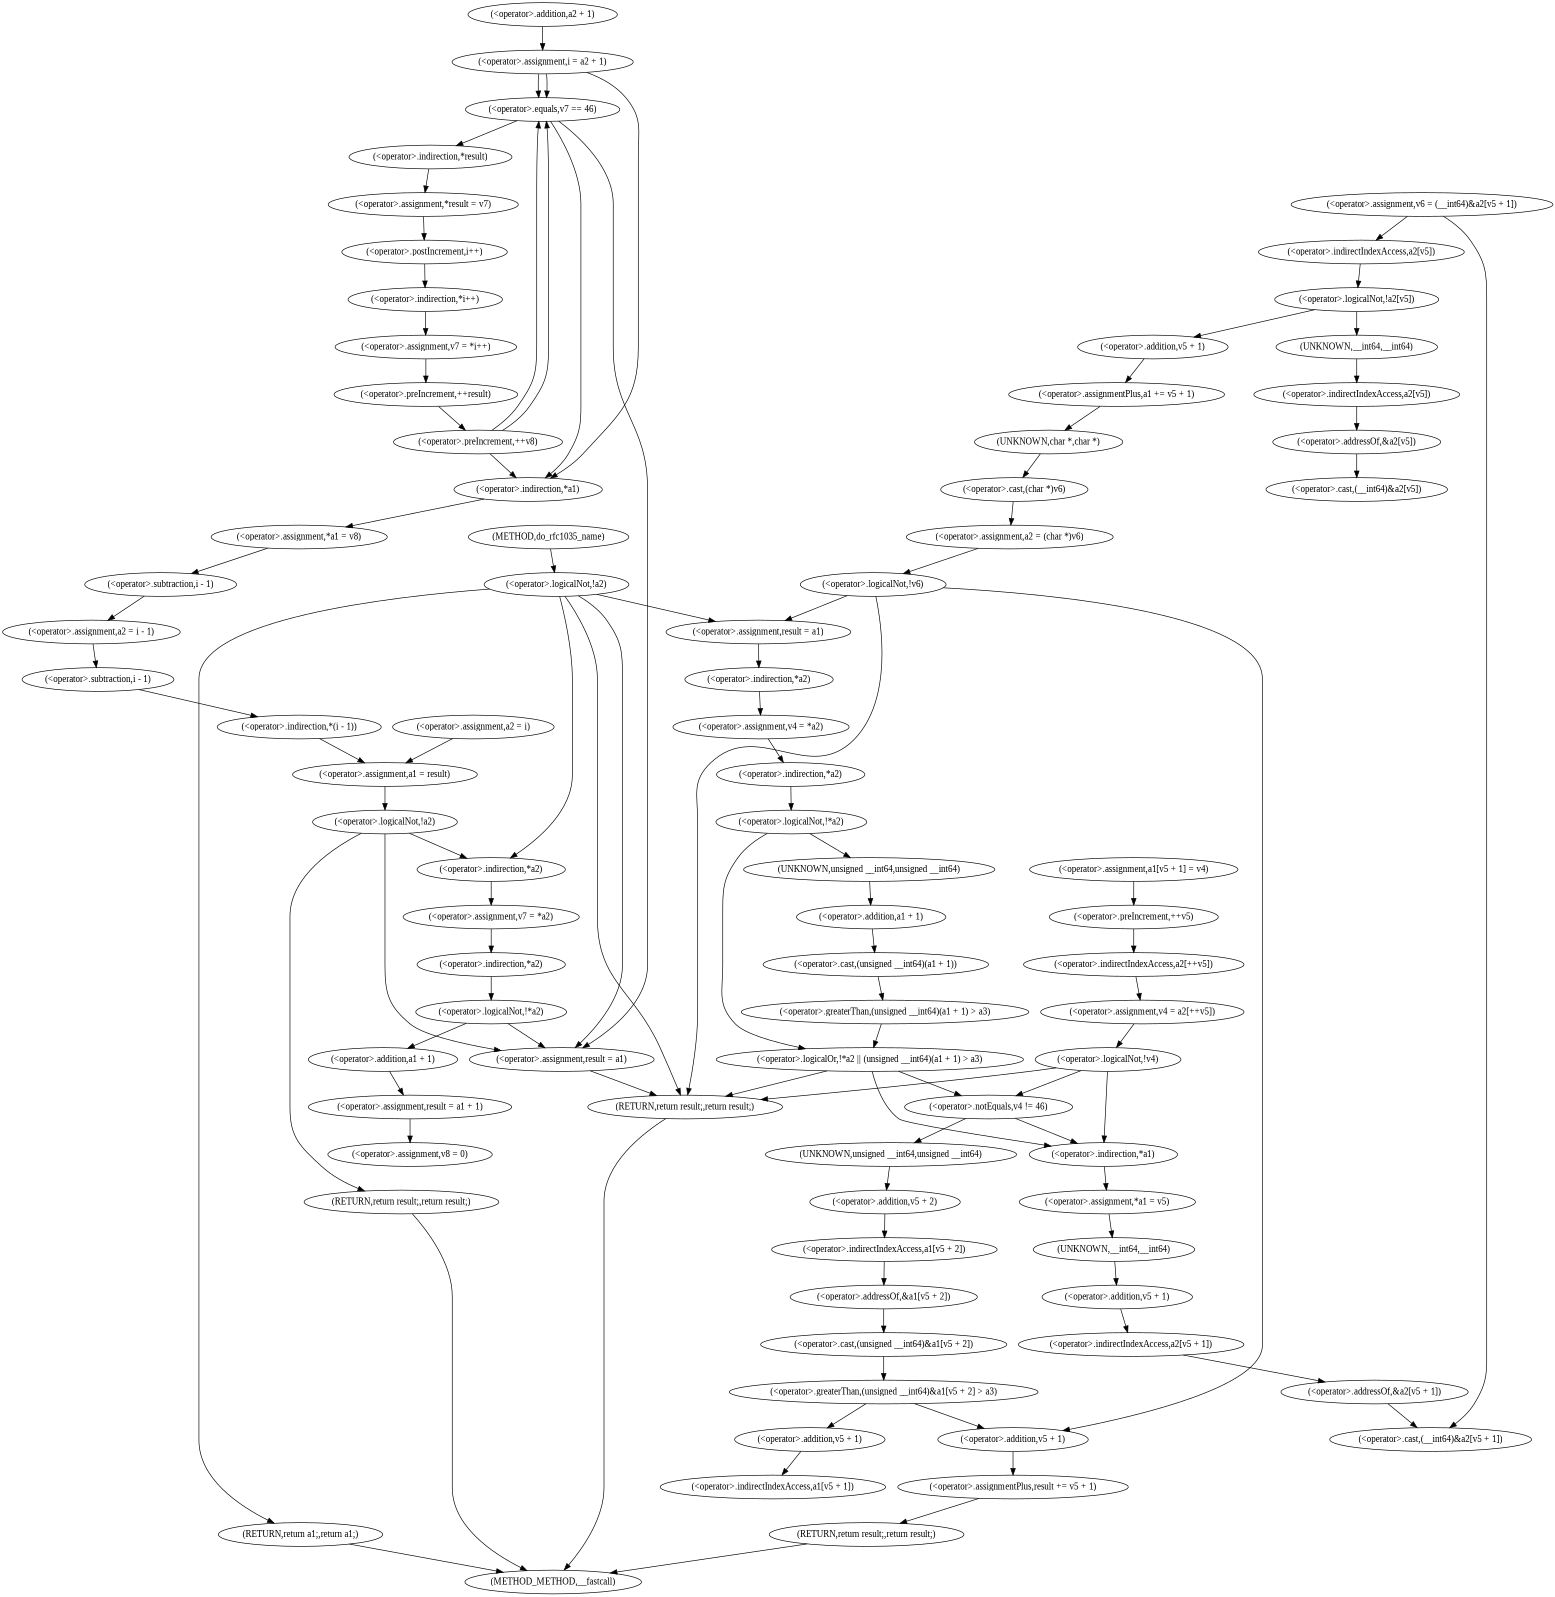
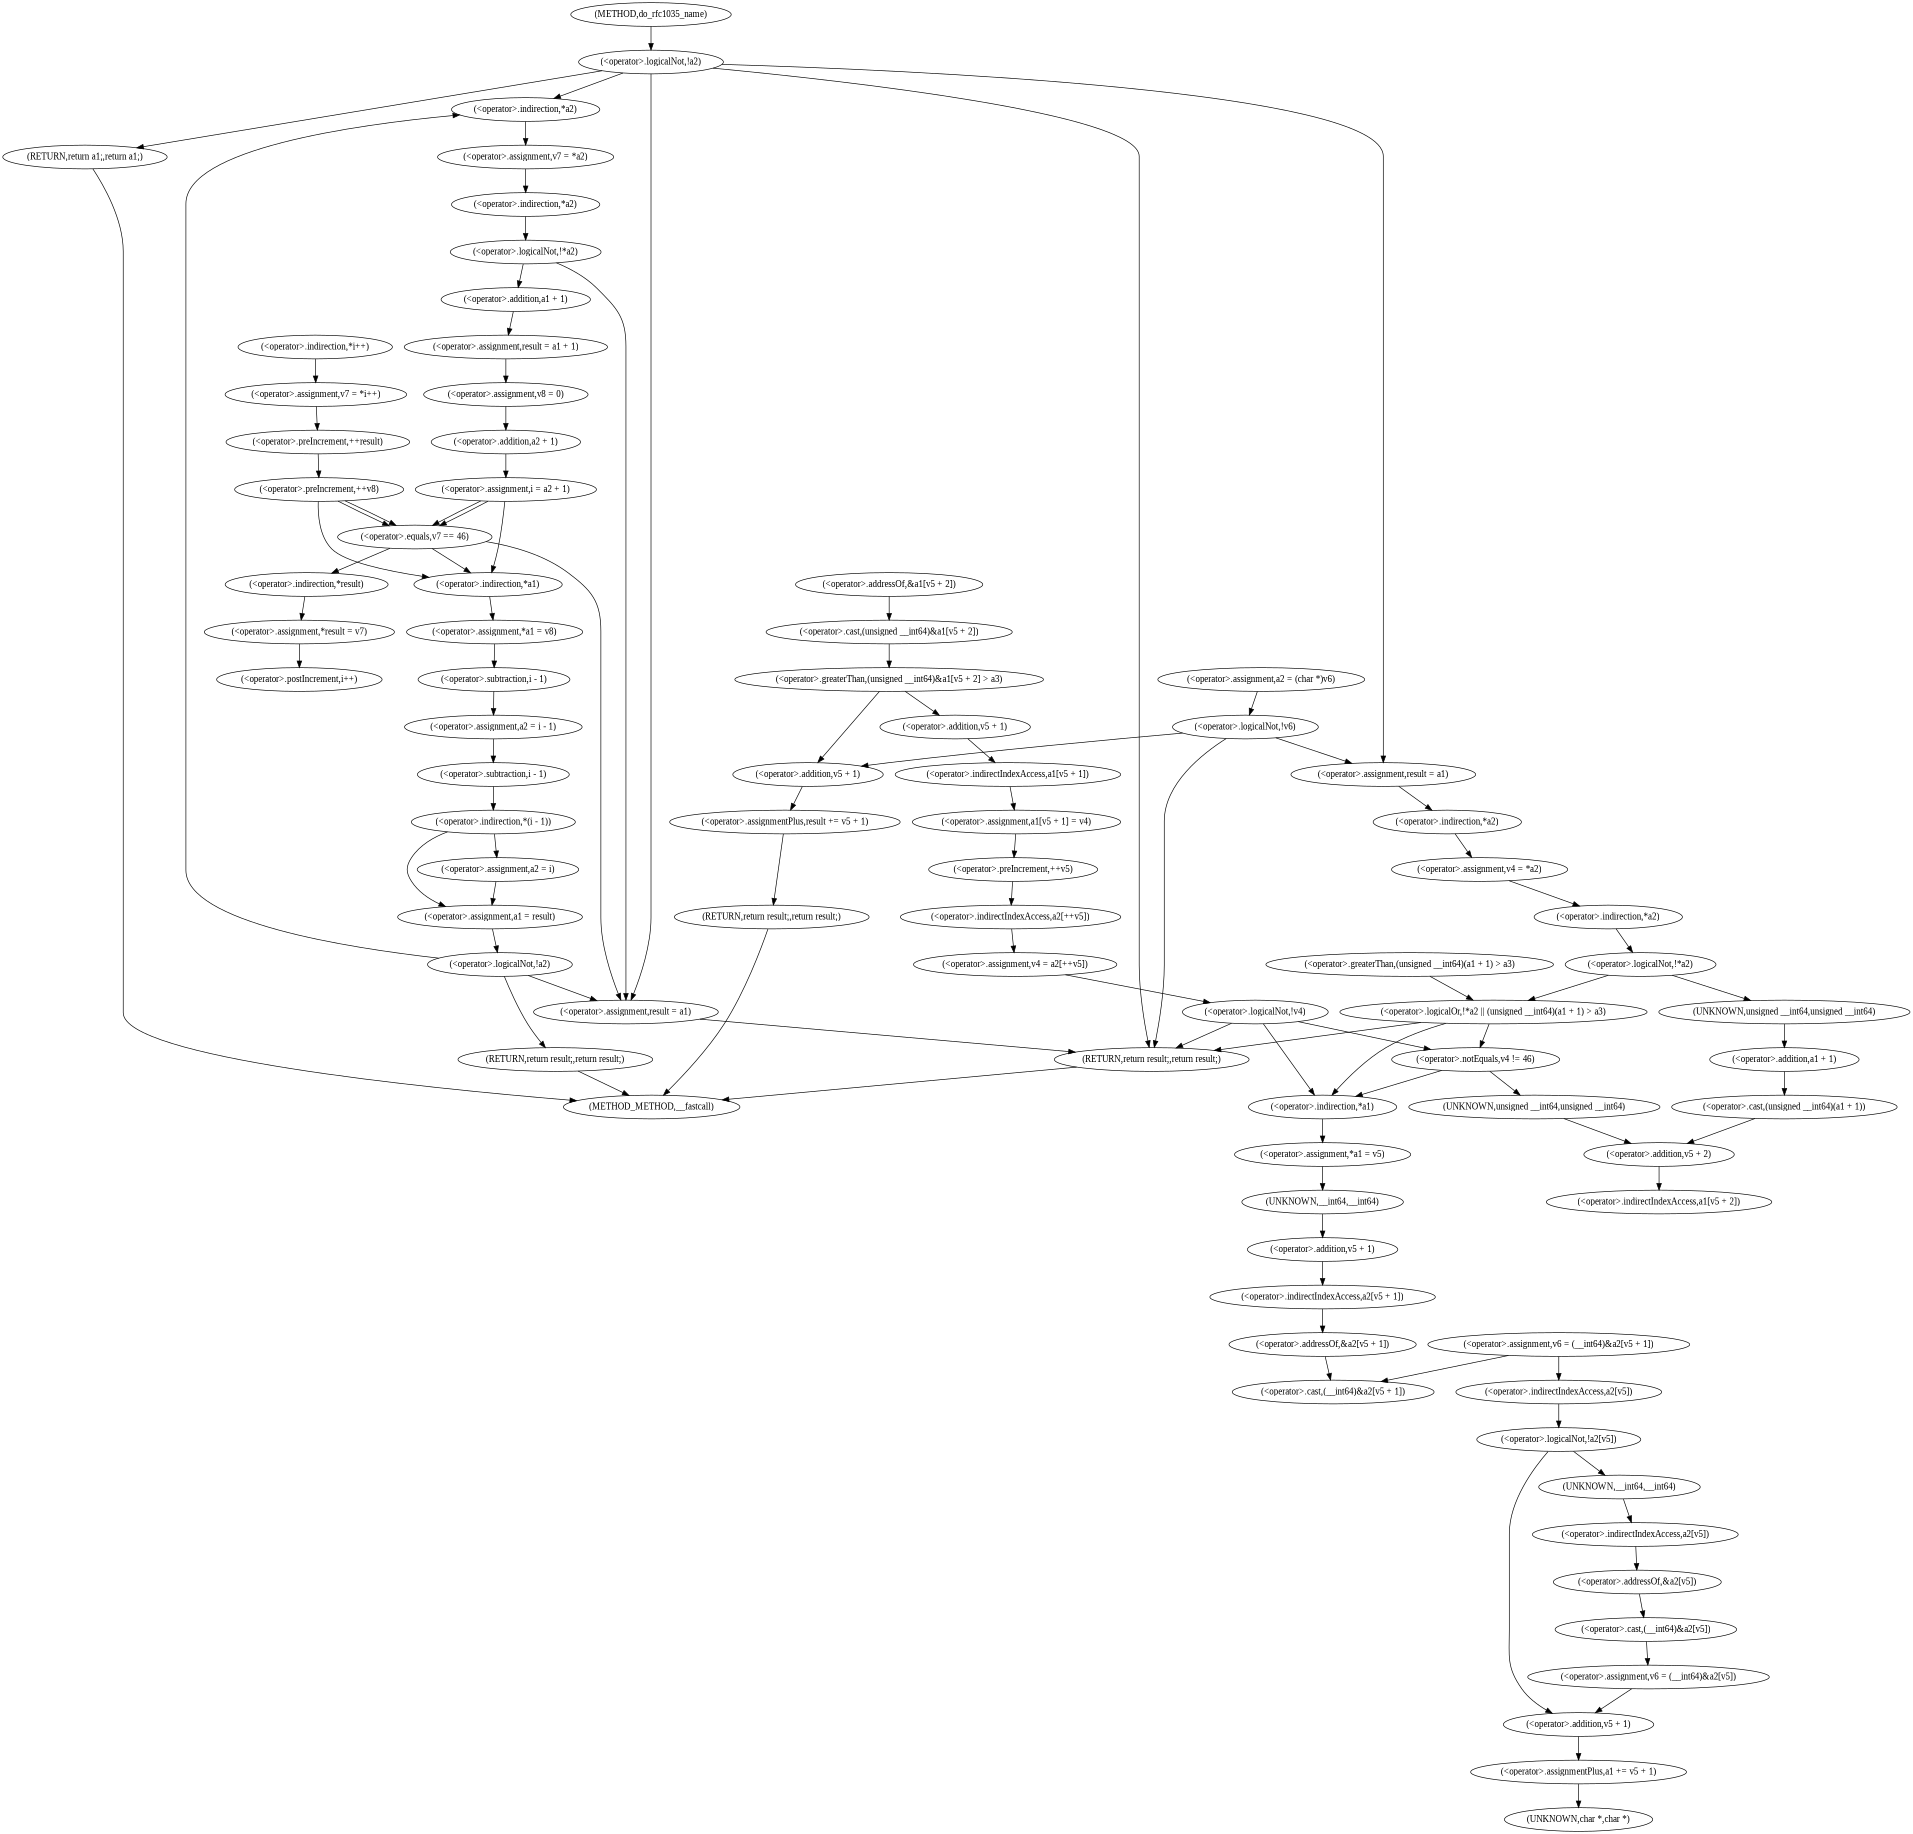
  digraph {
    fontname="Liberation Serif"
    node [fontname="Liberation Serif"]
    edge [fontname="Liberation Serif"]
    n1 [label="(<operator>.logicalNot,!a2)"]
    n2 [label="(RETURN,return a1;,return a1;)"]
    n3 [label="(<operator>.assignment,result = a1)"]
    n4 [label="(<operator>.indirection,*a2)"]
    n5 [label="(<operator>.assignment,result = a1)"]
    n6 [label="(RETURN,return result;,return result;)"]
    n7 [label="(METHOD_METHOD,__fastcall)"]
    n8 [label="(<operator>.indirection,*a2)"]
    n9 [label="(<operator>.assignment,v7 = *a2)"]
    n10 [label="(<operator>.assignment,v4 = *a2)"]
    n11 [label="(<operator>.indirection,*a2)"]
    n12 [label="(<operator>.logicalNot,!*a2)"]
    n13 [label="(<operator>.logicalOr,!*a2 || (unsigned __int64)(a1 + 1) > a3)"]
    n14 [label="(<operator>.notEquals,v4 != 46)"]
    n15 [label="(<operator>.indirection,*a1)"]
    n16 [label="(UNKNOWN,unsigned __int64,unsigned __int64)"]
    n17 [label="(<operator>.assignment,*a1 = v5)"]
    n18 [label="(UNKNOWN,unsigned __int64,unsigned __int64)"]
    n19 [label="(<operator>.addition,a1 + 1)"]
    n20 [label="(<operator>.greaterThan,(unsigned __int64)(a1 + 1) > a3)"]
    n21 [label="(<operator>.cast,(unsigned __int64)(a1 + 1))"]
    n22 [label="(<operator>.addition,v5 + 2)"]
    n23 [label="(<operator>.greaterThan,(unsigned __int64)&a1[v5 + 2] > a3)"]
    n24 [label="(<operator>.addition,v5 + 1)"]
    n25 [label="(<operator>.addition,v5 + 1)"]
    n26 [label="(<operator>.indirectIndexAccess,a1[v5 + 1])"]
    n27 [label="(<operator>.assignmentPlus,result += v5 + 1)"]
    n28 [label="(<operator>.cast,(unsigned __int64)&a1[v5 + 2])"]
    n29 [label="(<operator>.indirectIndexAccess,a1[v5 + 2])"]
    n30 [label="(<operator>.addressOf,&a1[v5 + 2])"]
    n31 [label="(<operator>.assignment,a1[v5 + 1] = v4)"]
    n32 [label="(<operator>.preIncrement,++v5)"]
    n33 [label="(<operator>.indirectIndexAccess,a2[++v5])"]
    n34 [label="(<operator>.assignment,v4 = a2[++v5])"]
    n35 [label="(<operator>.logicalNot,!v4)"]
    n36 [label="(UNKNOWN,__int64,__int64)"]
    n37 [label="(<operator>.addition,v5 + 1)"]
    n38 [label="(<operator>.assignment,v6 = (__int64)&a2[v5 + 1])"]
    n39 [label="(<operator>.indirectIndexAccess,a2[v5])"]
    n40 [label="(<operator>.cast,(__int64)&a2[v5 + 1])"]
    n41 [label="(<operator>.logicalNot,!a2[v5])"]
    n42 [label="(<operator>.indirectIndexAccess,a2[v5 + 1])"]
    n43 [label="(<operator>.addressOf,&a2[v5 + 1])"]
    n44 [label="(UNKNOWN,__int64,__int64)"]
    n45 [label="(<operator>.addition,v5 + 1)"]
    n46 [label="(<operator>.indirectIndexAccess,a2[v5])"]
    n47 [label="(<operator>.assignmentPlus,a1 += v5 + 1)"]
+   n48 [label="(<operator>.assignment,v6 = (__int64)&a2[v5])"]
    n49 [label="(<operator>.cast,(__int64)&a2[v5])"]
    n50 [label="(<operator>.addressOf,&a2[v5])"]
    n51 [label="(UNKNOWN,char *,char *)"]
-   n52 [label="(<operator>.cast,(char *)v6)"]
    n53 [label="(<operator>.assignment,a2 = (char *)v6)"]
    n54 [label="(<operator>.logicalNot,!v6)"]
    n55 [label="(RETURN,return result;,return result;)"]
    n56 [label="(<operator>.indirection,*a2)"]
    n57 [label="(<operator>.logicalNot,!*a2)"]
    n58 [label="(<operator>.addition,a1 + 1)"]
    n59 [label="(<operator>.assignment,result = a1 + 1)"]
    n60 [label="(<operator>.assignment,v8 = 0)"]
    n61 [label="(<operator>.addition,a2 + 1)"]
    n62 [label="(<operator>.assignment,i = a2 + 1)"]
    n63 [label="(<operator>.equals,v7 == 46)"]
    n64 [label="(<operator>.indirection,*a1)"]
    n65 [label="(<operator>.indirection,*result)"]
    n66 [label="(<operator>.assignment,*a1 = v8)"]
    n67 [label="(<operator>.preIncrement,++v8)"]
    n68 [label="(<operator>.assignment,*result = v7)"]
    n69 [label="(<operator>.postIncrement,i++)"]
    n70 [label="(<operator>.indirection,*i++)"]
    n71 [label="(<operator>.assignment,v7 = *i++)"]
    n72 [label="(<operator>.preIncrement,++result)"]
    n73 [label="(<operator>.subtraction,i - 1)"]
    n74 [label="(<operator>.assignment,a2 = i - 1)"]
    n75 [label="(<operator>.subtraction,i - 1)"]
    n76 [label="(<operator>.indirection,*(i - 1))"]
    n77 [label="(<operator>.assignment,a2 = i)"]
    n78 [label="(<operator>.assignment,a1 = result)"]
    n79 [label="(<operator>.logicalNot,!a2)"]
    n80 [label="(RETURN,return result;,return result;)"]
    n81 [label="(METHOD,do_rfc1035_name)"]
    n1 -> n2
    n1 -> n3
    n1 -> n4
    n1 -> n5
    n1 -> n6
    n2 -> n7
    n3 -> n8
    n4 -> n9
    n5 -> n6
    n6 -> n7
    n8 -> n10
    n9 -> n56
    n10 -> n11
    n11 -> n12
    n12 -> n13
    n12 -> n18
    n13 -> n6
    n13 -> n14
    n13 -> n15
    n14 -> n15
    n14 -> n16
    n15 -> n17
    n16 -> n22
    n17 -> n36
    n18 -> n19
    n19 -> n21
    n20 -> n13
-   n21 -> n20
+   n21 -> n22
    n22 -> n29
    n23 -> n24
    n23 -> n25
    n24 -> n26
    n25 -> n27
+   n26 -> n31
    n27 -> n55
    n28 -> n23
-   n29 -> n30
    n30 -> n28
    n31 -> n32
    n32 -> n33
    n33 -> n34
    n34 -> n35
    n35 -> n6
    n35 -> n14
    n35 -> n15
    n36 -> n37
    n37 -> n42
    n38 -> n39
    n38 -> n40
    n39 -> n41
    n41 -> n44
    n41 -> n45
    n42 -> n43
    n43 -> n40
    n44 -> n46
    n45 -> n47
    n46 -> n50
    n47 -> n51
+   n48 -> n45
+   n49 -> n48
    n50 -> n49
-   n51 -> n52
-   n52 -> n53
    n53 -> n54
    n54 -> n3
    n54 -> n6
    n54 -> n25
    n55 -> n7
    n56 -> n57
    n57 -> n5
    n57 -> n58
    n58 -> n59
    n59 -> n60
+   n60 -> n61
    n61 -> n62
    n62 -> n63
    n62 -> n63
    n62 -> n64
    n63 -> n5
    n63 -> n64
    n63 -> n65
    n64 -> n66
    n65 -> n68
    n66 -> n73
    n67 -> n63
    n67 -> n63
    n67 -> n64
    n68 -> n69
-   n69 -> n70
    n70 -> n71
    n71 -> n72
    n72 -> n67
    n73 -> n74
    n74 -> n75
    n75 -> n76
+   n76 -> n77
    n76 -> n78
    n77 -> n78
    n78 -> n79
    n79 -> n4
    n79 -> n5
    n79 -> n80
    n80 -> n7
    n81 -> n1
  }
